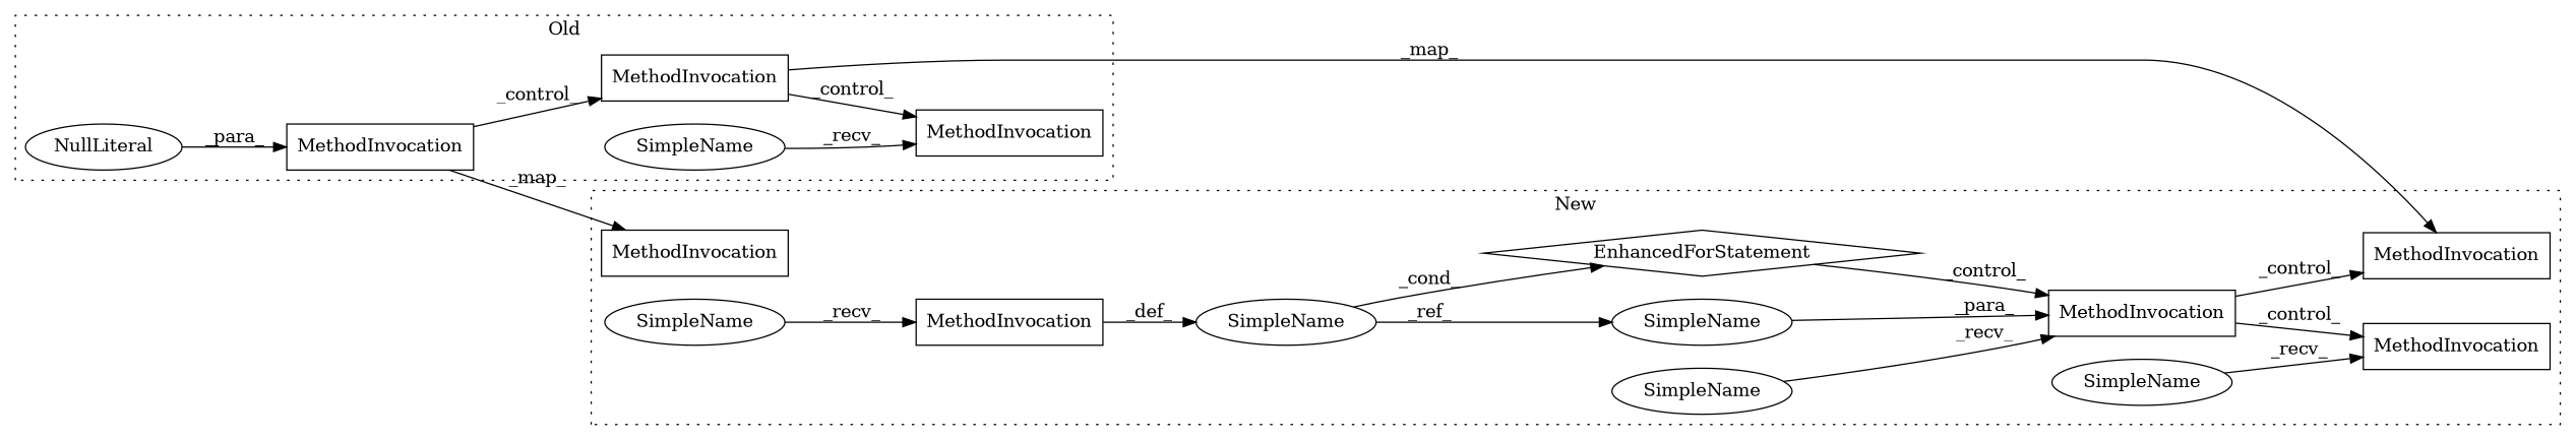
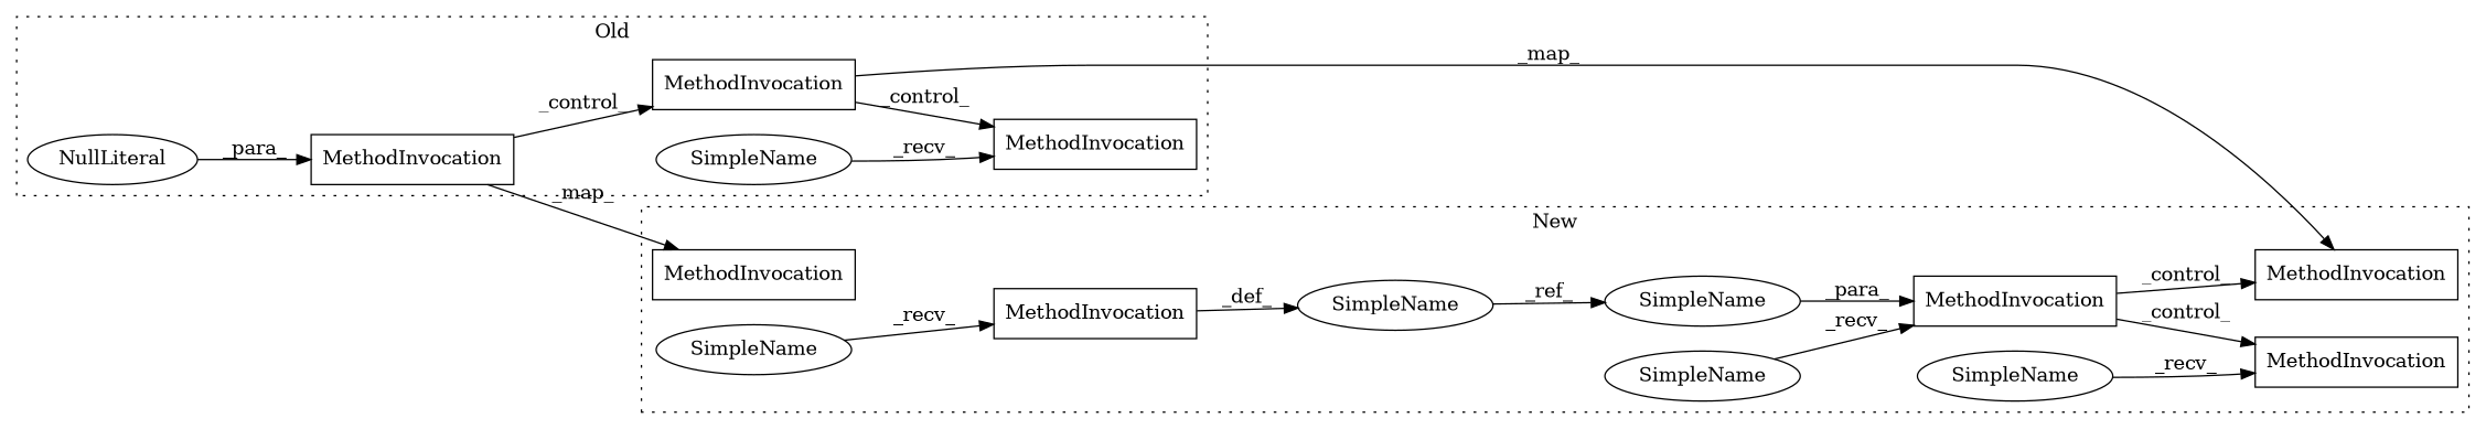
  digraph {
    rankdir=LR
    node [a=32 l=4 shape=box]
    n1 [l=13 label=MethodInvocation s=3937]
    n2 [l="5,1" label=MethodInvocation s="3548,3582"]
    n3 [l=14 label=MethodInvocation s=4075]
    n4 [a=33 label=NullLiteral s=3578 shape=ellipse]
    n5 [a=42 l=2 label=SimpleName s=4072 shape=ellipse]
    n6 [l=13 label=MethodInvocation s=3368]
    n7 [l="10,1" label=MethodInvocation s="2768,2801"]
    n8 [l=10 label=MethodInvocation s=2845]
    n9 [l="13,1" label=MethodInvocation s="2882,2899"]
    n10 [l=9 label=MethodInvocation s=3352]
    n11 [a=42 l=18 label=SimpleName s=3333 shape=ellipse]
    n12 [a=42 l=9 label=SimpleName s=2835 shape=ellipse]
    n13 [a=42 label=SimpleName s=2895 shape=ellipse]
    n14 [a=42 l=2 label=SimpleName s=2879 shape=ellipse]
    n15 [a=42 label=SimpleName s=2828 shape=ellipse]
-   n16 [a=70 l="5,2" label=EnhancedForStatement s="2816,2855" shape=diamond]
    subgraph cluster_1 {
      label=Old
      style=dotted
      n1
      n2
      n3
      n4
      n5
    }
    subgraph cluster_2 {
      label=New
      style=dotted
      n6
      n7
      n8
      n9
      n10
      n11
      n12
      n13
      n14
      n15
-     n16
    }
    n1 -> n3 [label=_control_]
    n1 -> n6 [label=_map_]
    n2 -> n1 [label=_control_]
    n2 -> n7 [label=_map_]
    n4 -> n2 [label=_para_]
    n5 -> n3 [label=_recv_]
    n8 -> n15 [label=_def_]
    n9 -> n6 [label=_control_]
    n9 -> n10 [label=_control_]
    n11 -> n10 [label=_recv_]
    n12 -> n8 [label=_recv_]
    n13 -> n9 [label=_para_]
    n14 -> n9 [label=_recv_]
    n15 -> n13 [label=_ref_]
-   n15 -> n16 [label=_cond_]
-   n16 -> n9 [label=_control_]
  }
